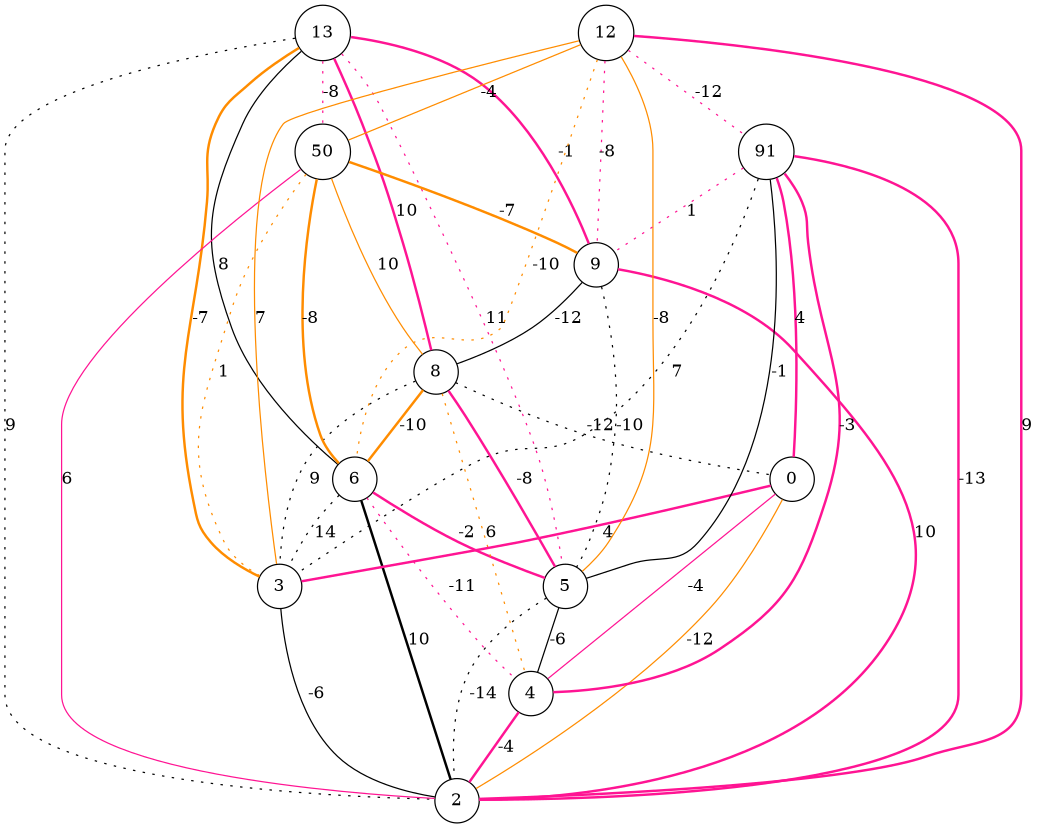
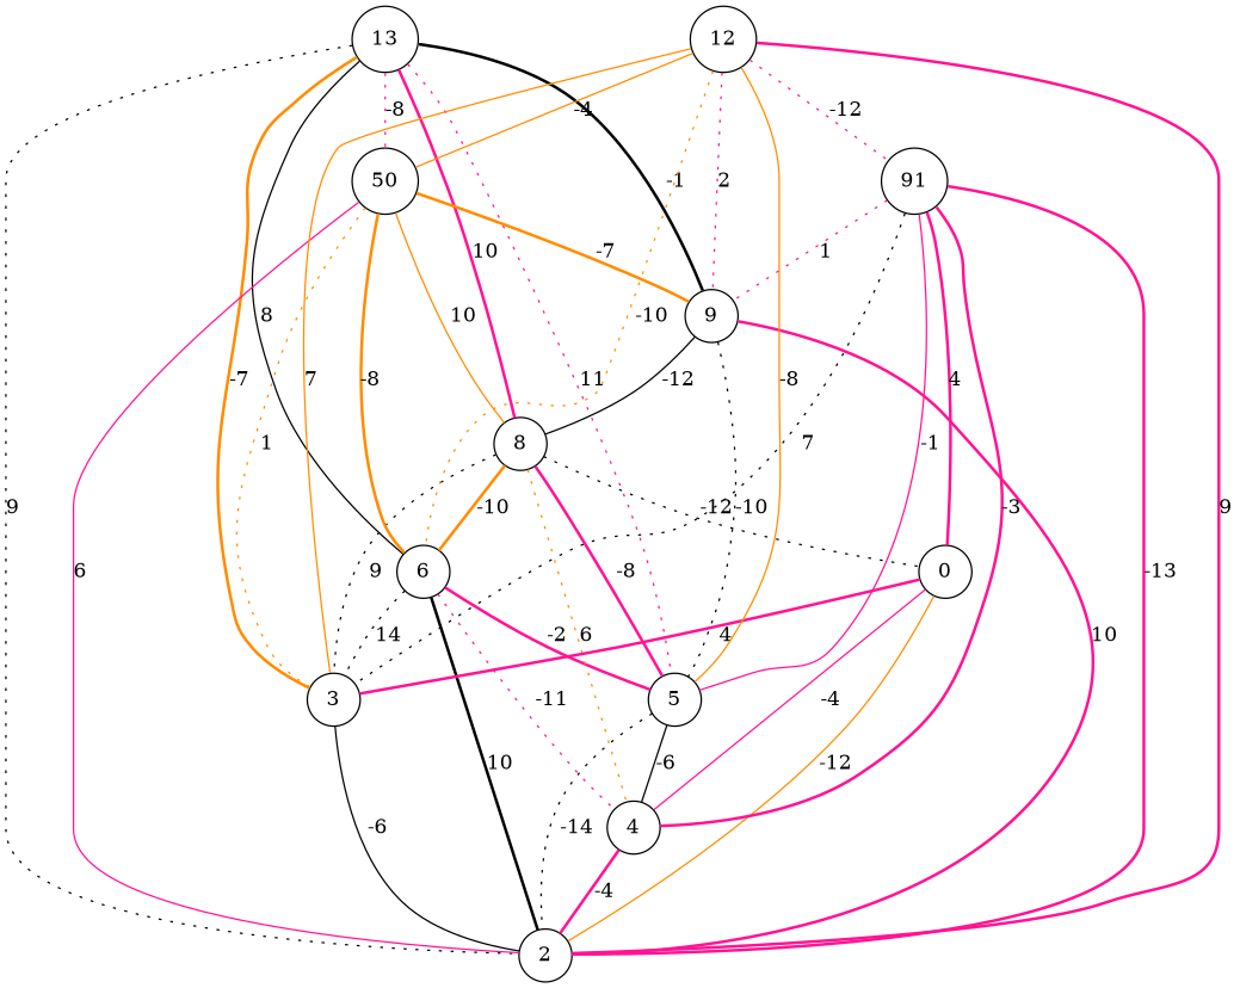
  graph {
    fontname="Helvetica,Arial,sans-serif"
    node [shape=circle]
    edge [color=deeppink style=dotted]
    13
    2
    3
    5
    6
    8
    9
    n8 [label=50]
    4
    n10 [label=0]
    12
    n12 [label=91]
    13 -- 2 [color=black label=9]
    13 -- 3 [color=darkorange label=-7 style=bold]
    13 -- 5 [label=11]
    13 -- 6 [color=black label=8 style=solid]
    13 -- 8 [label=10 style=bold]
-   13 -- 9 [label=-1 style=bold]
+   13 -- 9 [color=black label=-1 style=bold]
    13 -- n8 [label=-8]
    3 -- 2 [color=black label=-6 style=solid]
    5 -- 2 [color=black label=-14]
    5 -- 4 [color=black label=-6 style=solid]
    6 -- 2 [color=black label=10 style=bold]
    6 -- 3 [color=black label=14]
    6 -- 5 [label=-2 style=bold]
    6 -- 4 [label=-11]
    8 -- 3 [color=black label=9]
    8 -- 5 [label=-8 style=bold]
    8 -- 6 [color=darkorange label=-10 style=bold]
    8 -- 4 [color=darkorange label=6]
    8 -- n10 [color=black label=-12]
    9 -- 2 [label=10 style=bold]
    9 -- 5 [color=black label=-10]
    9 -- 8 [color=black label=-12 style=solid]
    n8 -- 2 [label=6 style=solid]
    n8 -- 3 [color=darkorange label=1]
    n8 -- 6 [color=darkorange label=-8 style=bold]
    n8 -- 8 [color=darkorange label=10 style=solid]
    n8 -- 9 [color=darkorange label=-7 style=bold]
    4 -- 2 [label=-4 style=bold]
    n10 -- 2 [color=darkorange label=-12 style=solid]
    n10 -- 3 [label=4 style=bold]
    n10 -- 4 [label=-4 style=solid]
    12 -- 2 [label=9 style=bold]
    12 -- 3 [color=darkorange label=7 style=solid]
    12 -- 5 [color=darkorange label=-8 style=solid]
    12 -- 6 [color=darkorange label=-10]
-   12 -- 9 [label=-8]
+   12 -- 9 [label=2]
    12 -- n8 [color=darkorange label=-4 style=solid]
    12 -- n12 [label=-12]
    n12 -- 2 [label=-13 style=bold]
    n12 -- 3 [color=black label=7]
-   n12 -- 5 [color=black label=-1 style=solid]
+   n12 -- 5 [label=-1 style=solid]
    n12 -- 9 [label=1]
    n12 -- 4 [label=-3 style=bold]
    n12 -- n10 [label=4 style=bold]
  }
